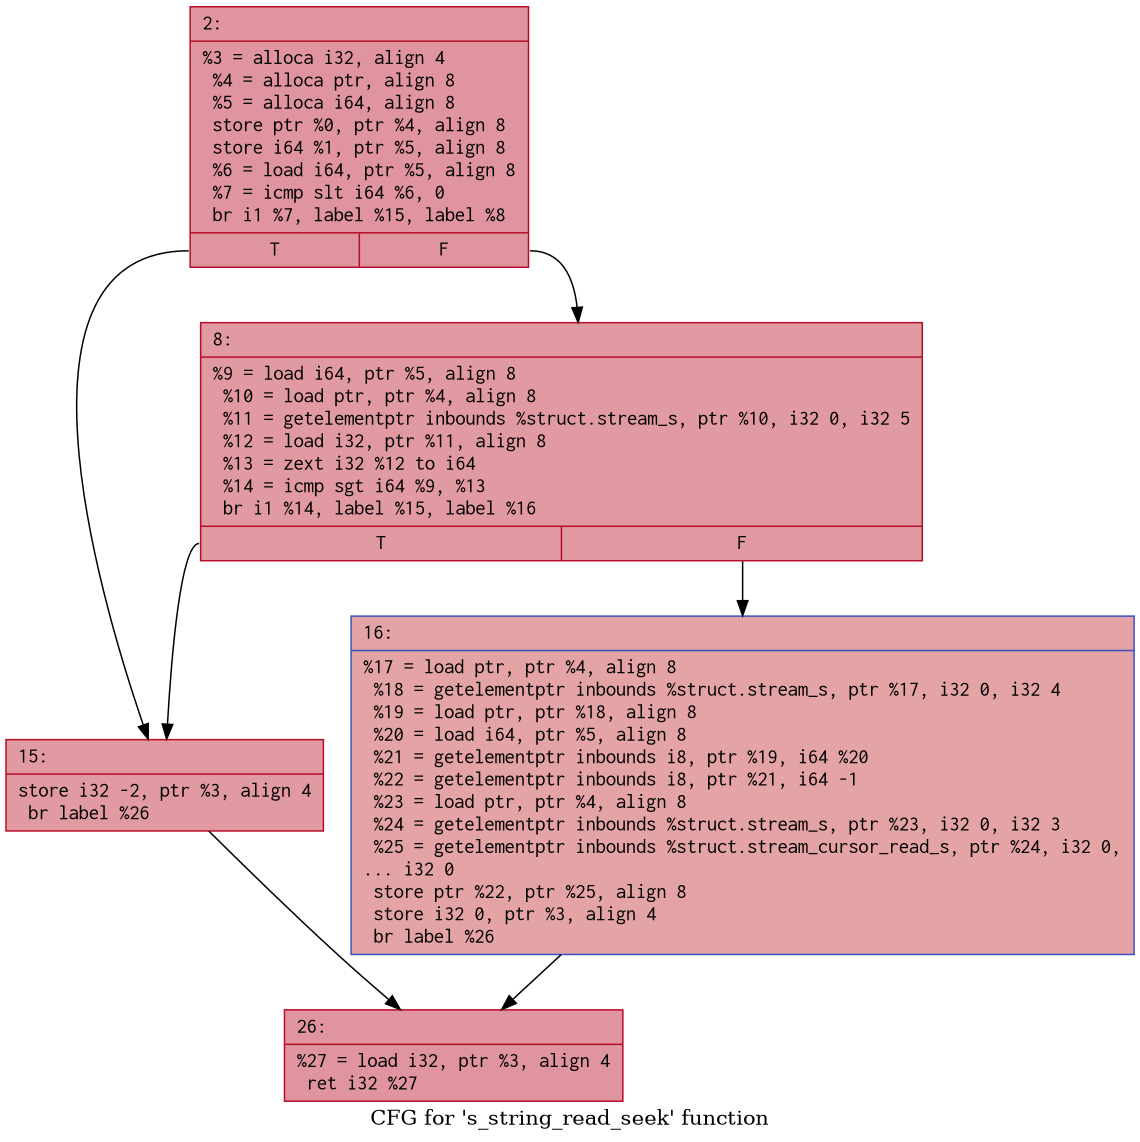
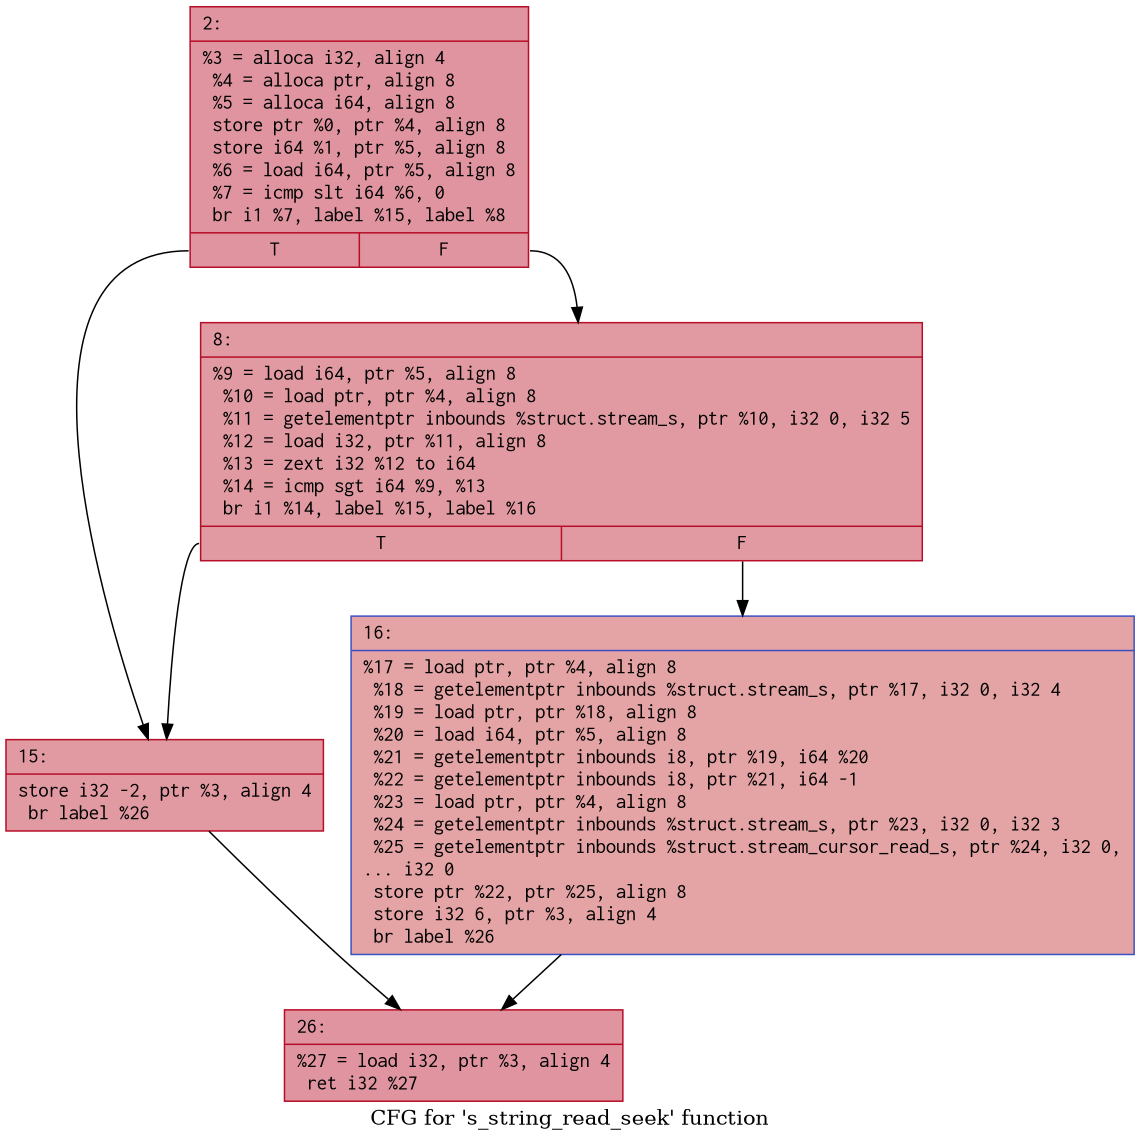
  digraph {
    label="CFG for 's_string_read_seek' function"
    node [color="#b70d28ff" fillcolor="#b70d2870" fontname=Courier shape=record style=filled]
    n1 [label="{2:\l|  %3 = alloca i32, align 4\l  %4 = alloca ptr, align 8\l  %5 = alloca i64, align 8\l  store ptr %0, ptr %4, align 8\l  store i64 %1, ptr %5, align 8\l  %6 = load i64, ptr %5, align 8\l  %7 = icmp slt i64 %6, 0\l  br i1 %7, label %15, label %8\l|{<s0>T|<s1>F}}"]
    n2 [fillcolor="#bb1b2c70" label="{15:\l|  store i32 -2, ptr %3, align 4\l  br label %26\l}"]
    n3 [fillcolor="#bb1b2c70" label="{8:\l|  %9 = load i64, ptr %5, align 8\l  %10 = load ptr, ptr %4, align 8\l  %11 = getelementptr inbounds %struct.stream_s, ptr %10, i32 0, i32 5\l  %12 = load i32, ptr %11, align 8\l  %13 = zext i32 %12 to i64\l  %14 = icmp sgt i64 %9, %13\l  br i1 %14, label %15, label %16\l|{<s0>T|<s1>F}}"]
    n4 [label="{26:\l|  %27 = load i32, ptr %3, align 4\l  ret i32 %27\l}"]
-   n5 [color="#3d50c3ff" fillcolor="#c32e3170" label="{16:\l|  %17 = load ptr, ptr %4, align 8\l  %18 = getelementptr inbounds %struct.stream_s, ptr %17, i32 0, i32 4\l  %19 = load ptr, ptr %18, align 8\l  %20 = load i64, ptr %5, align 8\l  %21 = getelementptr inbounds i8, ptr %19, i64 %20\l  %22 = getelementptr inbounds i8, ptr %21, i64 -1\l  %23 = load ptr, ptr %4, align 8\l  %24 = getelementptr inbounds %struct.stream_s, ptr %23, i32 0, i32 3\l  %25 = getelementptr inbounds %struct.stream_cursor_read_s, ptr %24, i32 0,\l... i32 0\l  store ptr %22, ptr %25, align 8\l  store i32 0, ptr %3, align 4\l  br label %26\l}"]
+   n5 [color="#3d50c3ff" fillcolor="#c32e3170" label="{16:\l|  %17 = load ptr, ptr %4, align 8\l  %18 = getelementptr inbounds %struct.stream_s, ptr %17, i32 0, i32 4\l  %19 = load ptr, ptr %18, align 8\l  %20 = load i64, ptr %5, align 8\l  %21 = getelementptr inbounds i8, ptr %19, i64 %20\l  %22 = getelementptr inbounds i8, ptr %21, i64 -1\l  %23 = load ptr, ptr %4, align 8\l  %24 = getelementptr inbounds %struct.stream_s, ptr %23, i32 0, i32 3\l  %25 = getelementptr inbounds %struct.stream_cursor_read_s, ptr %24, i32 0,\l... i32 0\l  store ptr %22, ptr %25, align 8\l  store i32 6, ptr %3, align 4\l  br label %26\l}"]
    n1 -> n2 [tailport=s0]
    n1 -> n3 [tailport=s1]
    n2 -> n4
    n3 -> n2 [tailport=s0]
    n3 -> n5 [tailport=s1]
    n5 -> n4
  }
